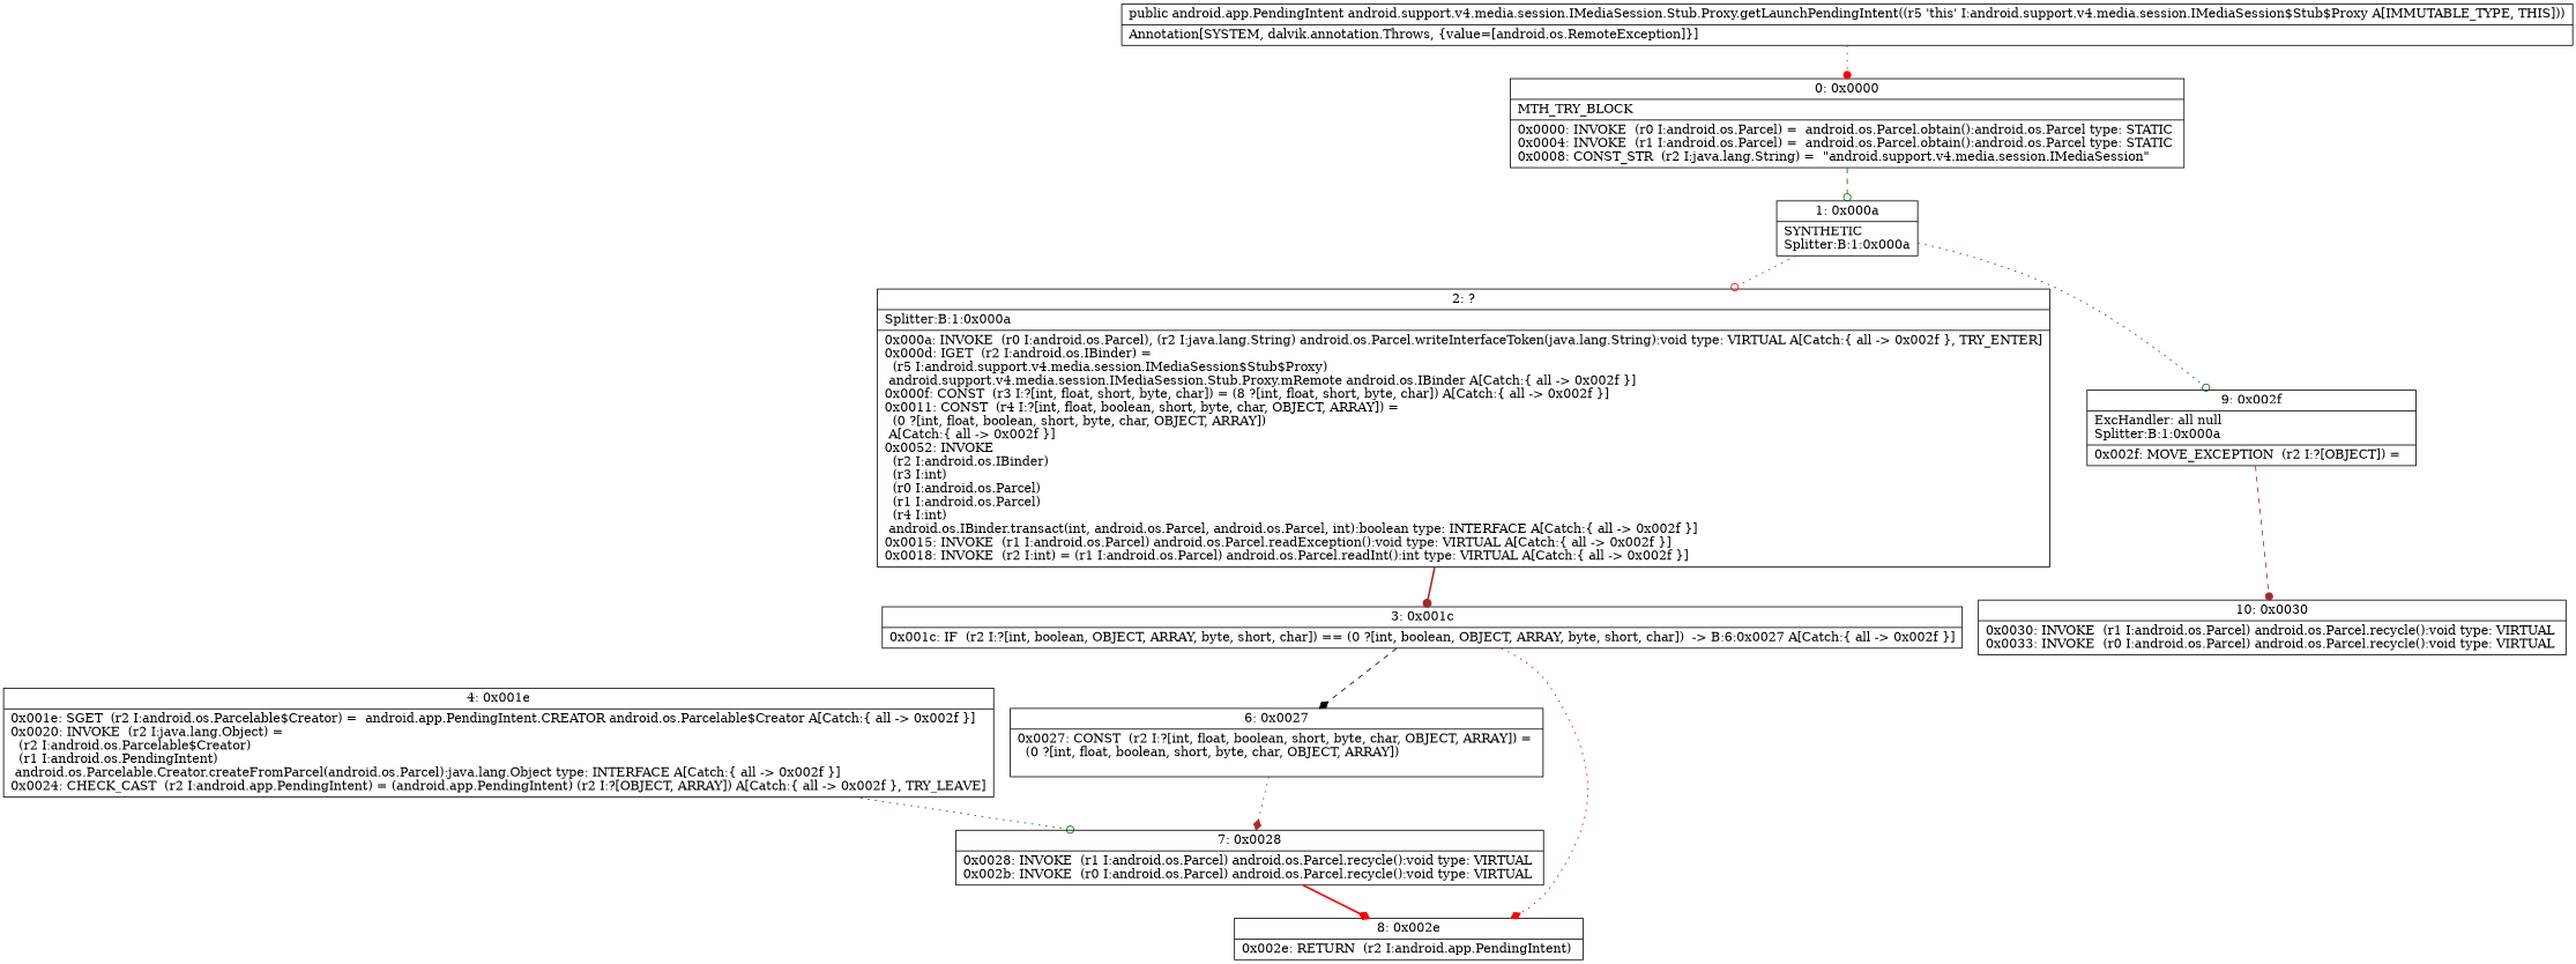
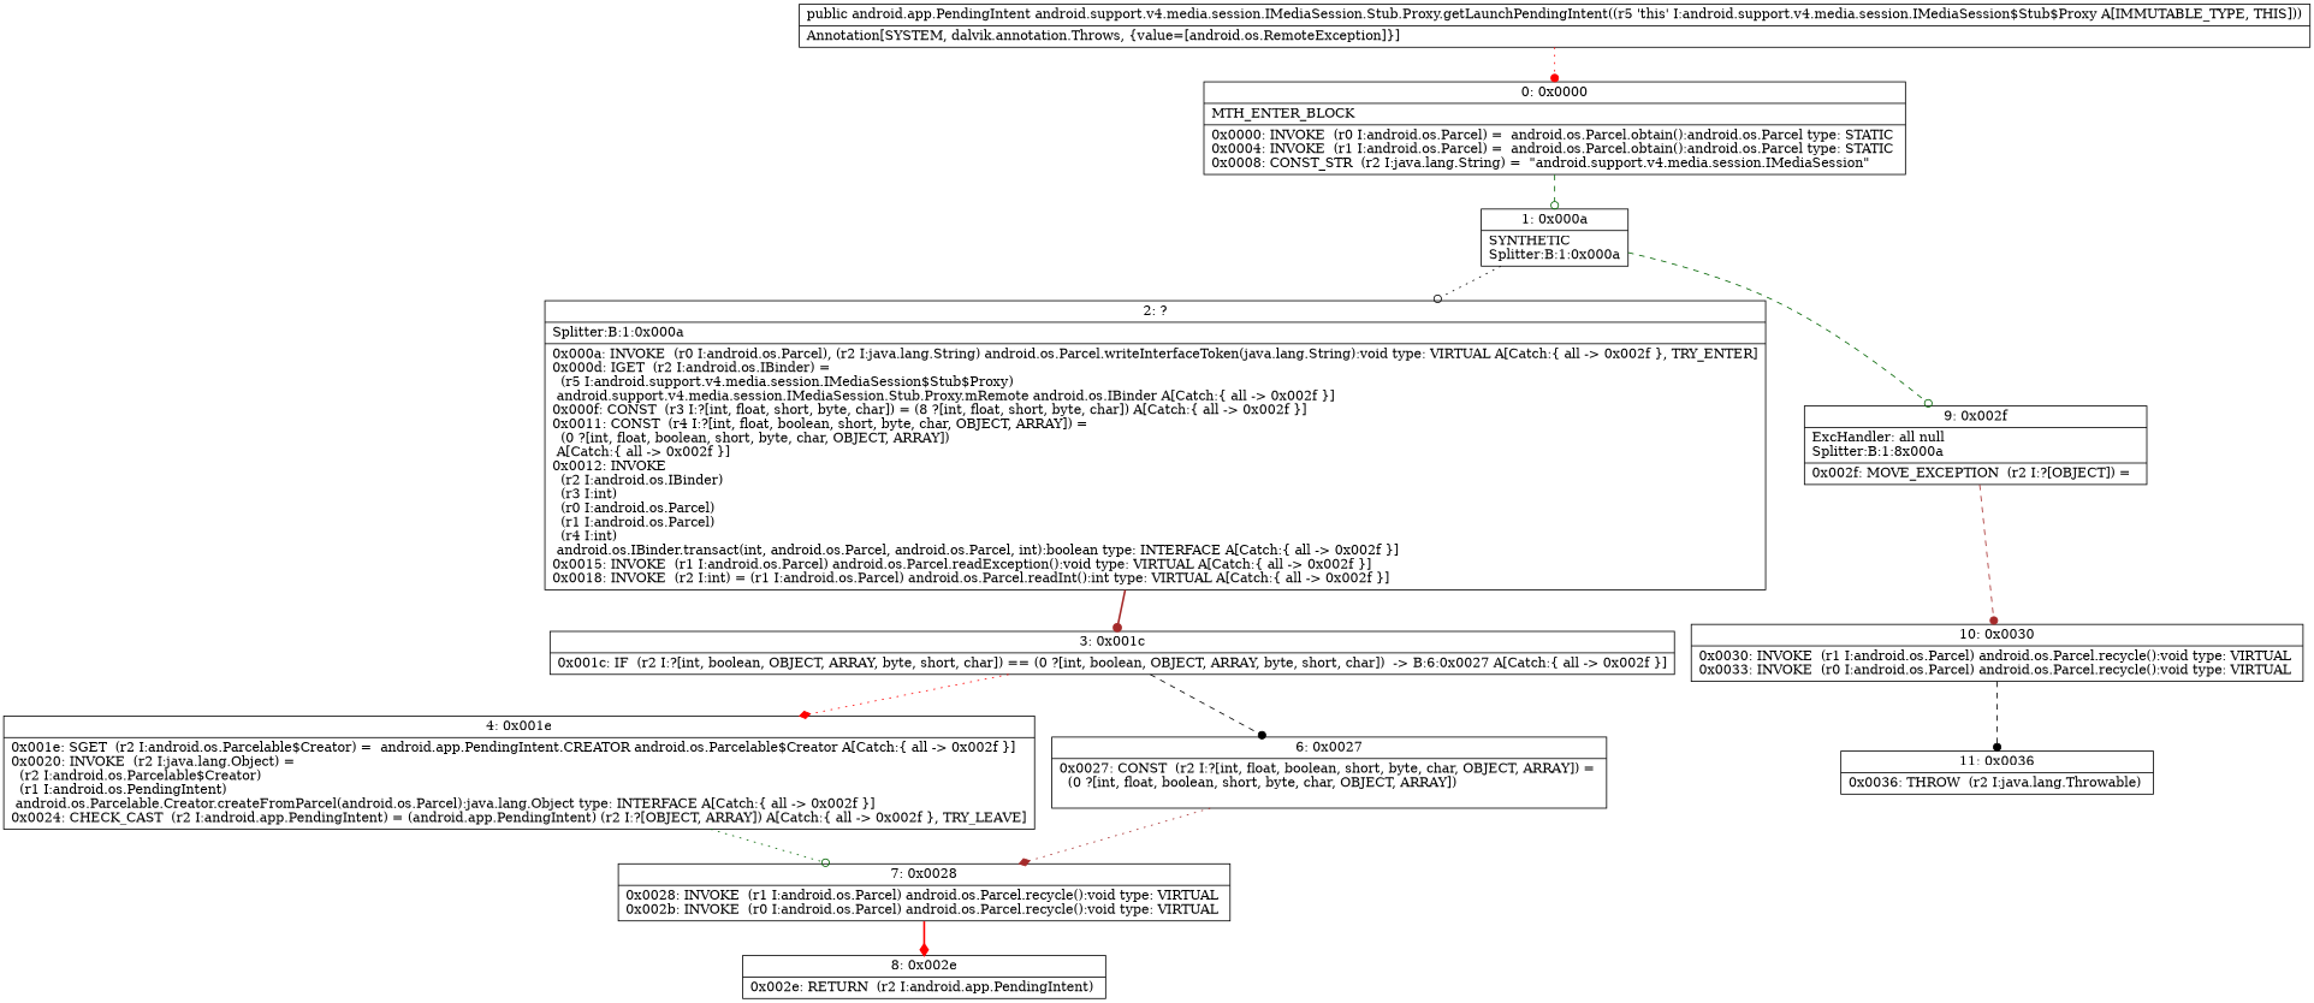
  digraph {
    node [shape=record]
    edge [arrowhead=dot color=red style=dashed]
-   n1 [label="{0\:\ 0x0000|MTH_TRY_BLOCK\l|0x0000: INVOKE  (r0 I:android.os.Parcel) =  android.os.Parcel.obtain():android.os.Parcel type: STATIC \l0x0004: INVOKE  (r1 I:android.os.Parcel) =  android.os.Parcel.obtain():android.os.Parcel type: STATIC \l0x0008: CONST_STR  (r2 I:java.lang.String) =  \"android.support.v4.media.session.IMediaSession\" \l}"]
+   n1 [label="{0\:\ 0x0000|MTH_ENTER_BLOCK\l|0x0000: INVOKE  (r0 I:android.os.Parcel) =  android.os.Parcel.obtain():android.os.Parcel type: STATIC \l0x0004: INVOKE  (r1 I:android.os.Parcel) =  android.os.Parcel.obtain():android.os.Parcel type: STATIC \l0x0008: CONST_STR  (r2 I:java.lang.String) =  \"android.support.v4.media.session.IMediaSession\" \l}"]
    n2 [label="{1\:\ 0x000a|SYNTHETIC\lSplitter:B:1:0x000a\l}"]
-   n3 [label="{2\:\ ?|Splitter:B:1:0x000a\l|0x000a: INVOKE  (r0 I:android.os.Parcel), (r2 I:java.lang.String) android.os.Parcel.writeInterfaceToken(java.lang.String):void type: VIRTUAL A[Catch:\{ all \-\> 0x002f \}, TRY_ENTER]\l0x000d: IGET  (r2 I:android.os.IBinder) = \l  (r5 I:android.support.v4.media.session.IMediaSession$Stub$Proxy)\l android.support.v4.media.session.IMediaSession.Stub.Proxy.mRemote android.os.IBinder A[Catch:\{ all \-\> 0x002f \}]\l0x000f: CONST  (r3 I:?[int, float, short, byte, char]) = (8 ?[int, float, short, byte, char]) A[Catch:\{ all \-\> 0x002f \}]\l0x0011: CONST  (r4 I:?[int, float, boolean, short, byte, char, OBJECT, ARRAY]) = \l  (0 ?[int, float, boolean, short, byte, char, OBJECT, ARRAY])\l A[Catch:\{ all \-\> 0x002f \}]\l0x0052: INVOKE  \l  (r2 I:android.os.IBinder)\l  (r3 I:int)\l  (r0 I:android.os.Parcel)\l  (r1 I:android.os.Parcel)\l  (r4 I:int)\l android.os.IBinder.transact(int, android.os.Parcel, android.os.Parcel, int):boolean type: INTERFACE A[Catch:\{ all \-\> 0x002f \}]\l0x0015: INVOKE  (r1 I:android.os.Parcel) android.os.Parcel.readException():void type: VIRTUAL A[Catch:\{ all \-\> 0x002f \}]\l0x0018: INVOKE  (r2 I:int) = (r1 I:android.os.Parcel) android.os.Parcel.readInt():int type: VIRTUAL A[Catch:\{ all \-\> 0x002f \}]\l}"]
-   n4 [label="{9\:\ 0x002f|ExcHandler: all null\lSplitter:B:1:0x000a\l|0x002f: MOVE_EXCEPTION  (r2 I:?[OBJECT]) =  \l}"]
+   n3 [label="{2\:\ ?|Splitter:B:1:0x000a\l|0x000a: INVOKE  (r0 I:android.os.Parcel), (r2 I:java.lang.String) android.os.Parcel.writeInterfaceToken(java.lang.String):void type: VIRTUAL A[Catch:\{ all \-\> 0x002f \}, TRY_ENTER]\l0x000d: IGET  (r2 I:android.os.IBinder) = \l  (r5 I:android.support.v4.media.session.IMediaSession$Stub$Proxy)\l android.support.v4.media.session.IMediaSession.Stub.Proxy.mRemote android.os.IBinder A[Catch:\{ all \-\> 0x002f \}]\l0x000f: CONST  (r3 I:?[int, float, short, byte, char]) = (8 ?[int, float, short, byte, char]) A[Catch:\{ all \-\> 0x002f \}]\l0x0011: CONST  (r4 I:?[int, float, boolean, short, byte, char, OBJECT, ARRAY]) = \l  (0 ?[int, float, boolean, short, byte, char, OBJECT, ARRAY])\l A[Catch:\{ all \-\> 0x002f \}]\l0x0012: INVOKE  \l  (r2 I:android.os.IBinder)\l  (r3 I:int)\l  (r0 I:android.os.Parcel)\l  (r1 I:android.os.Parcel)\l  (r4 I:int)\l android.os.IBinder.transact(int, android.os.Parcel, android.os.Parcel, int):boolean type: INTERFACE A[Catch:\{ all \-\> 0x002f \}]\l0x0015: INVOKE  (r1 I:android.os.Parcel) android.os.Parcel.readException():void type: VIRTUAL A[Catch:\{ all \-\> 0x002f \}]\l0x0018: INVOKE  (r2 I:int) = (r1 I:android.os.Parcel) android.os.Parcel.readInt():int type: VIRTUAL A[Catch:\{ all \-\> 0x002f \}]\l}"]
+   n4 [label="{9\:\ 0x002f|ExcHandler: all null\lSplitter:B:1:8x000a\l|0x002f: MOVE_EXCEPTION  (r2 I:?[OBJECT]) =  \l}"]
    n5 [label="{3\:\ 0x001c|0x001c: IF  (r2 I:?[int, boolean, OBJECT, ARRAY, byte, short, char]) == (0 ?[int, boolean, OBJECT, ARRAY, byte, short, char])  \-\> B:6:0x0027 A[Catch:\{ all \-\> 0x002f \}]\l}"]
    n6 [label="{10\:\ 0x0030|0x0030: INVOKE  (r1 I:android.os.Parcel) android.os.Parcel.recycle():void type: VIRTUAL \l0x0033: INVOKE  (r0 I:android.os.Parcel) android.os.Parcel.recycle():void type: VIRTUAL \l}"]
    n7 [label="{4\:\ 0x001e|0x001e: SGET  (r2 I:android.os.Parcelable$Creator) =  android.app.PendingIntent.CREATOR android.os.Parcelable$Creator A[Catch:\{ all \-\> 0x002f \}]\l0x0020: INVOKE  (r2 I:java.lang.Object) = \l  (r2 I:android.os.Parcelable$Creator)\l  (r1 I:android.os.PendingIntent)\l android.os.Parcelable.Creator.createFromParcel(android.os.Parcel):java.lang.Object type: INTERFACE A[Catch:\{ all \-\> 0x002f \}]\l0x0024: CHECK_CAST  (r2 I:android.app.PendingIntent) = (android.app.PendingIntent) (r2 I:?[OBJECT, ARRAY]) A[Catch:\{ all \-\> 0x002f \}, TRY_LEAVE]\l}"]
    n8 [label="{6\:\ 0x0027|0x0027: CONST  (r2 I:?[int, float, boolean, short, byte, char, OBJECT, ARRAY]) = \l  (0 ?[int, float, boolean, short, byte, char, OBJECT, ARRAY])\l \l}"]
    n9 [label="{7\:\ 0x0028|0x0028: INVOKE  (r1 I:android.os.Parcel) android.os.Parcel.recycle():void type: VIRTUAL \l0x002b: INVOKE  (r0 I:android.os.Parcel) android.os.Parcel.recycle():void type: VIRTUAL \l}"]
    n10 [label="{8\:\ 0x002e|0x002e: RETURN  (r2 I:android.app.PendingIntent) \l}"]
+   n11 [label="{11\:\ 0x0036|0x0036: THROW  (r2 I:java.lang.Throwable) \l}"]
    n12 [label="{public android.app.PendingIntent android.support.v4.media.session.IMediaSession.Stub.Proxy.getLaunchPendingIntent((r5 'this' I:android.support.v4.media.session.IMediaSession$Stub$Proxy A[IMMUTABLE_TYPE, THIS]))  | Annotation[SYSTEM, dalvik.annotation.Throws, \{value=[android.os.RemoteException]\}]\l}"]
    n1 -> n2 [arrowhead=odot color=darkgreen]
-   n2 -> n3 [arrowhead=odot style=dotted]
-   n2 -> n4 [arrowhead=odot color=darkgreen style=dotted]
+   n2 -> n3 [arrowhead=odot color=black style=dotted]
+   n2 -> n4 [arrowhead=odot color=darkgreen]
    n3 -> n5 [color=brown style=bold]
    n4 -> n6 [color=brown]
-   n5 -> n10 [arrowhead=diamond style=dotted]
-   n5 -> n8 [arrowhead=diamond color=black]
+   n5 -> n7 [arrowhead=diamond style=dotted]
+   n5 -> n8 [color=black]
+   n6 -> n11 [color=black]
    n7 -> n9 [arrowhead=odot color=darkgreen style=dotted]
    n8 -> n9 [arrowhead=diamond color=brown style=dotted]
    n9 -> n10 [arrowhead=diamond style=bold]
    n12 -> n1 [style=dotted]
  }
